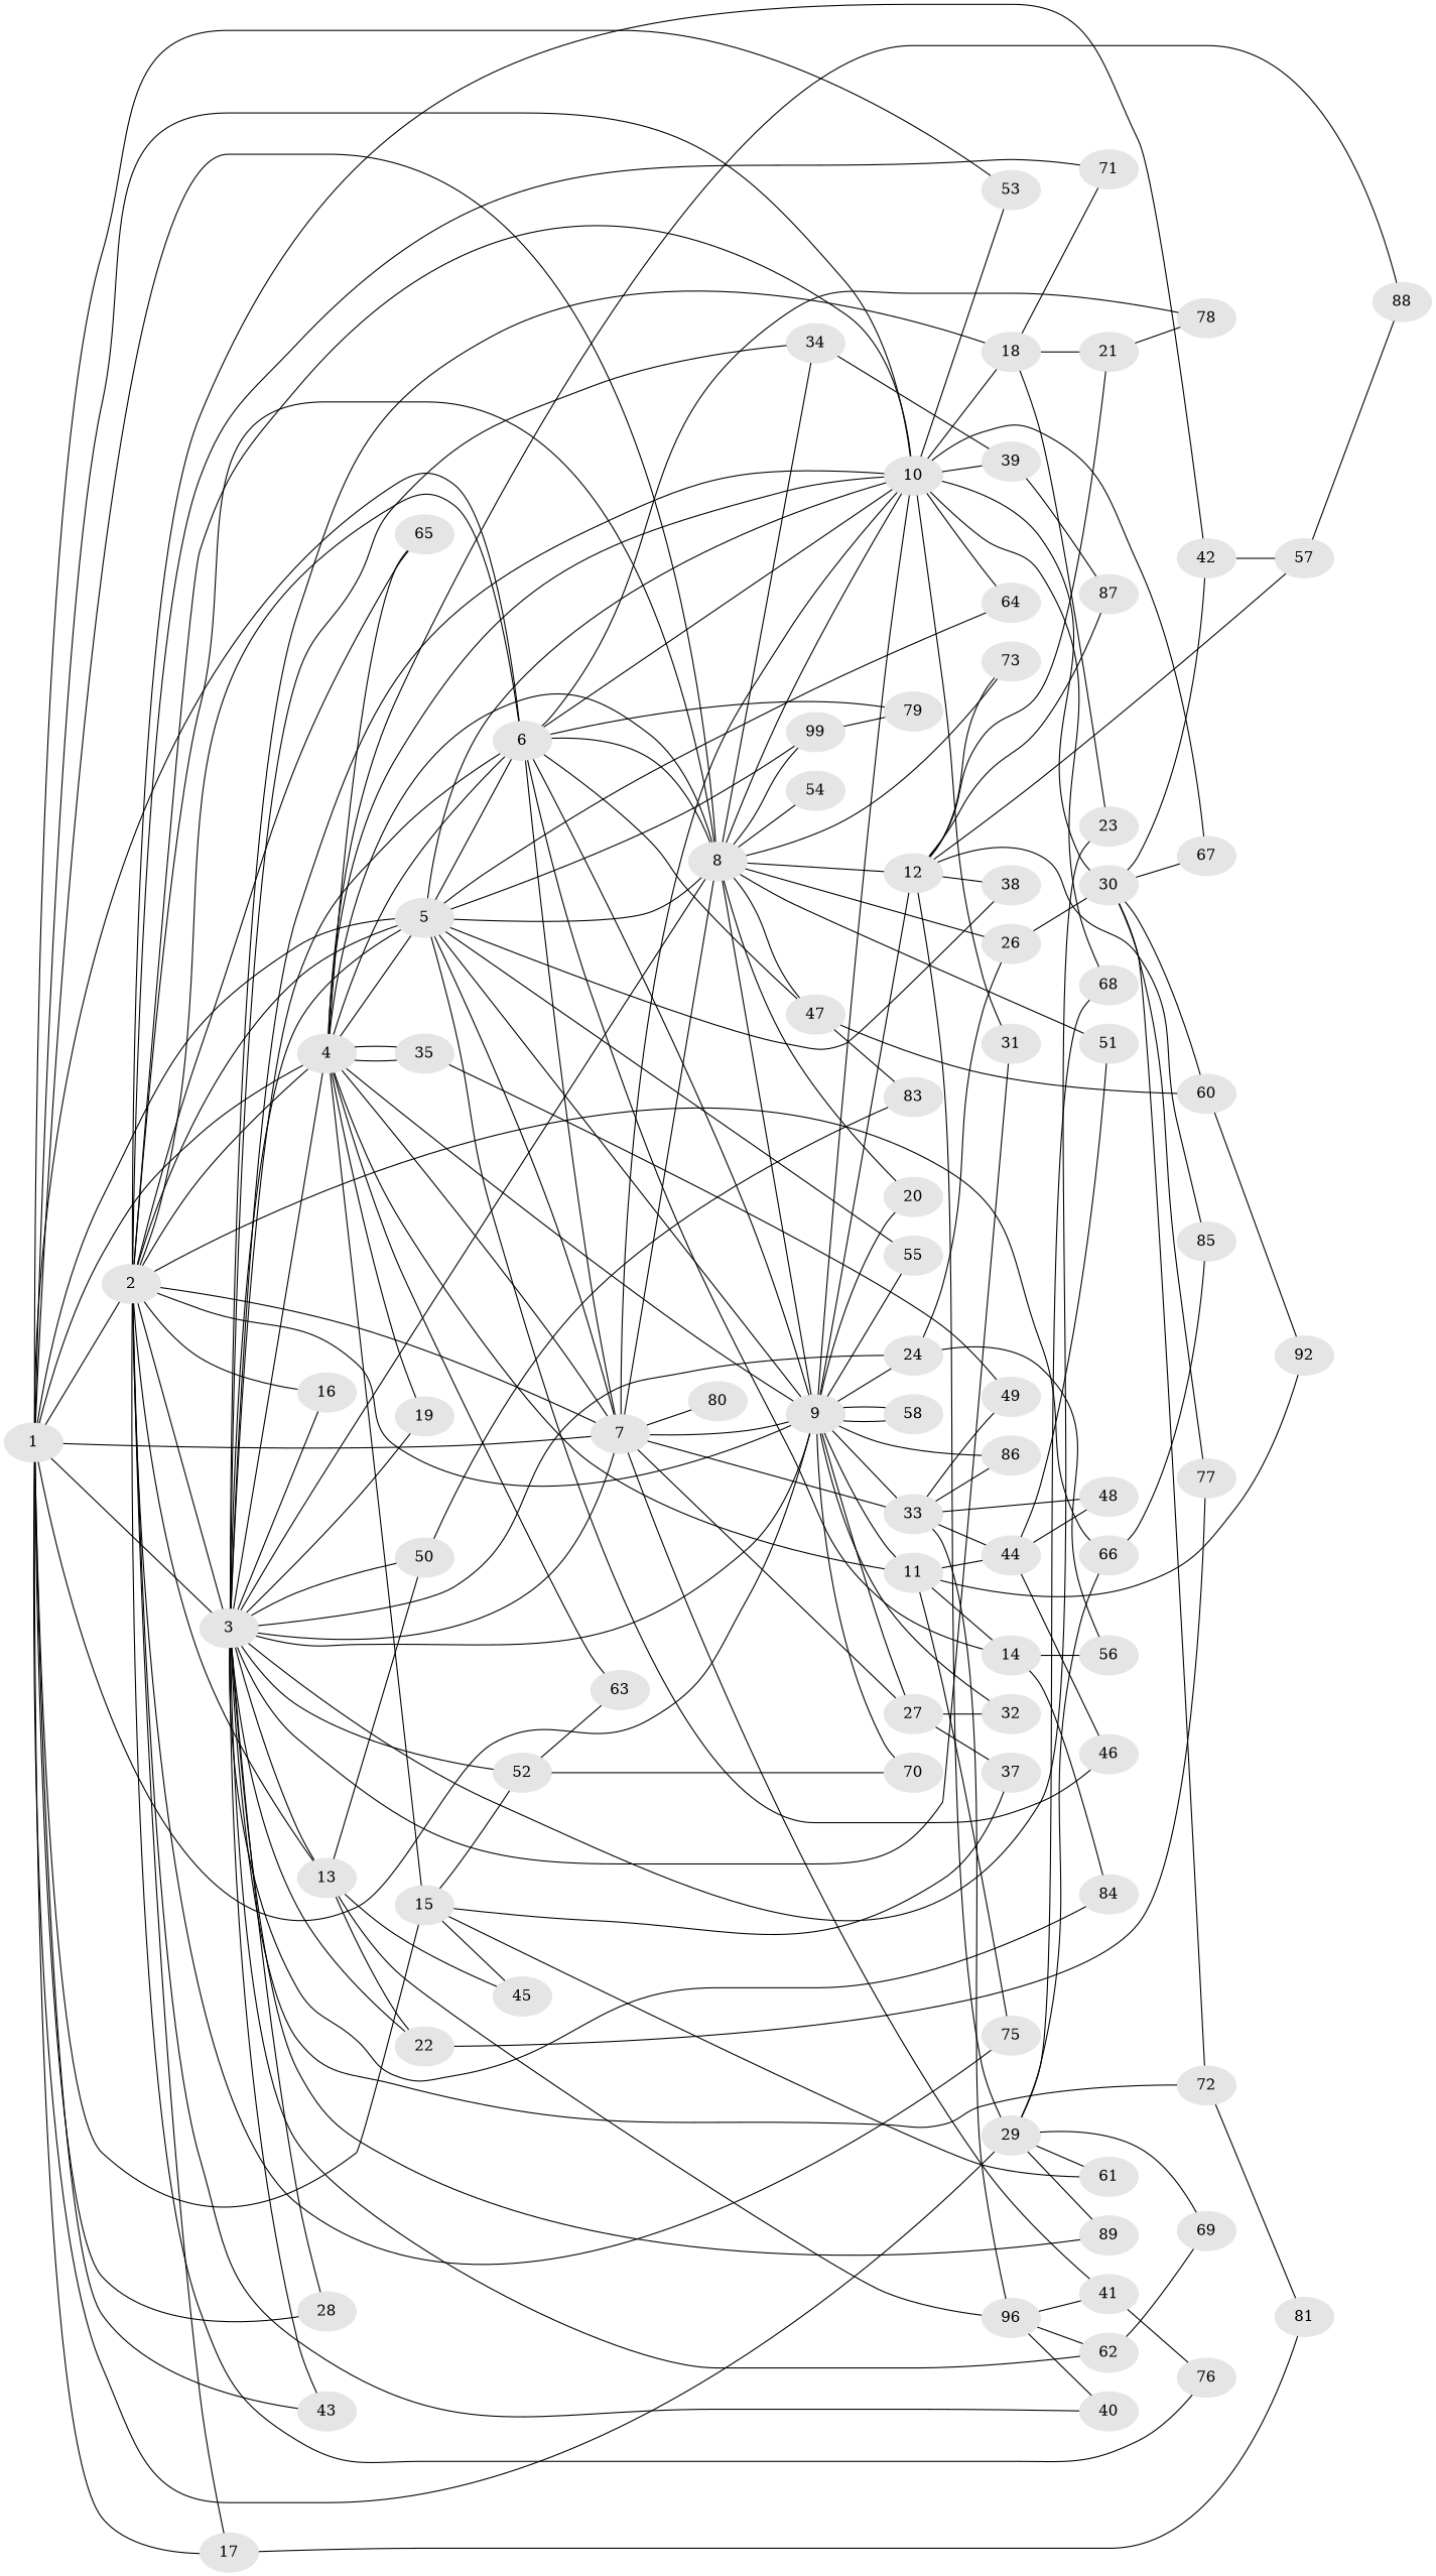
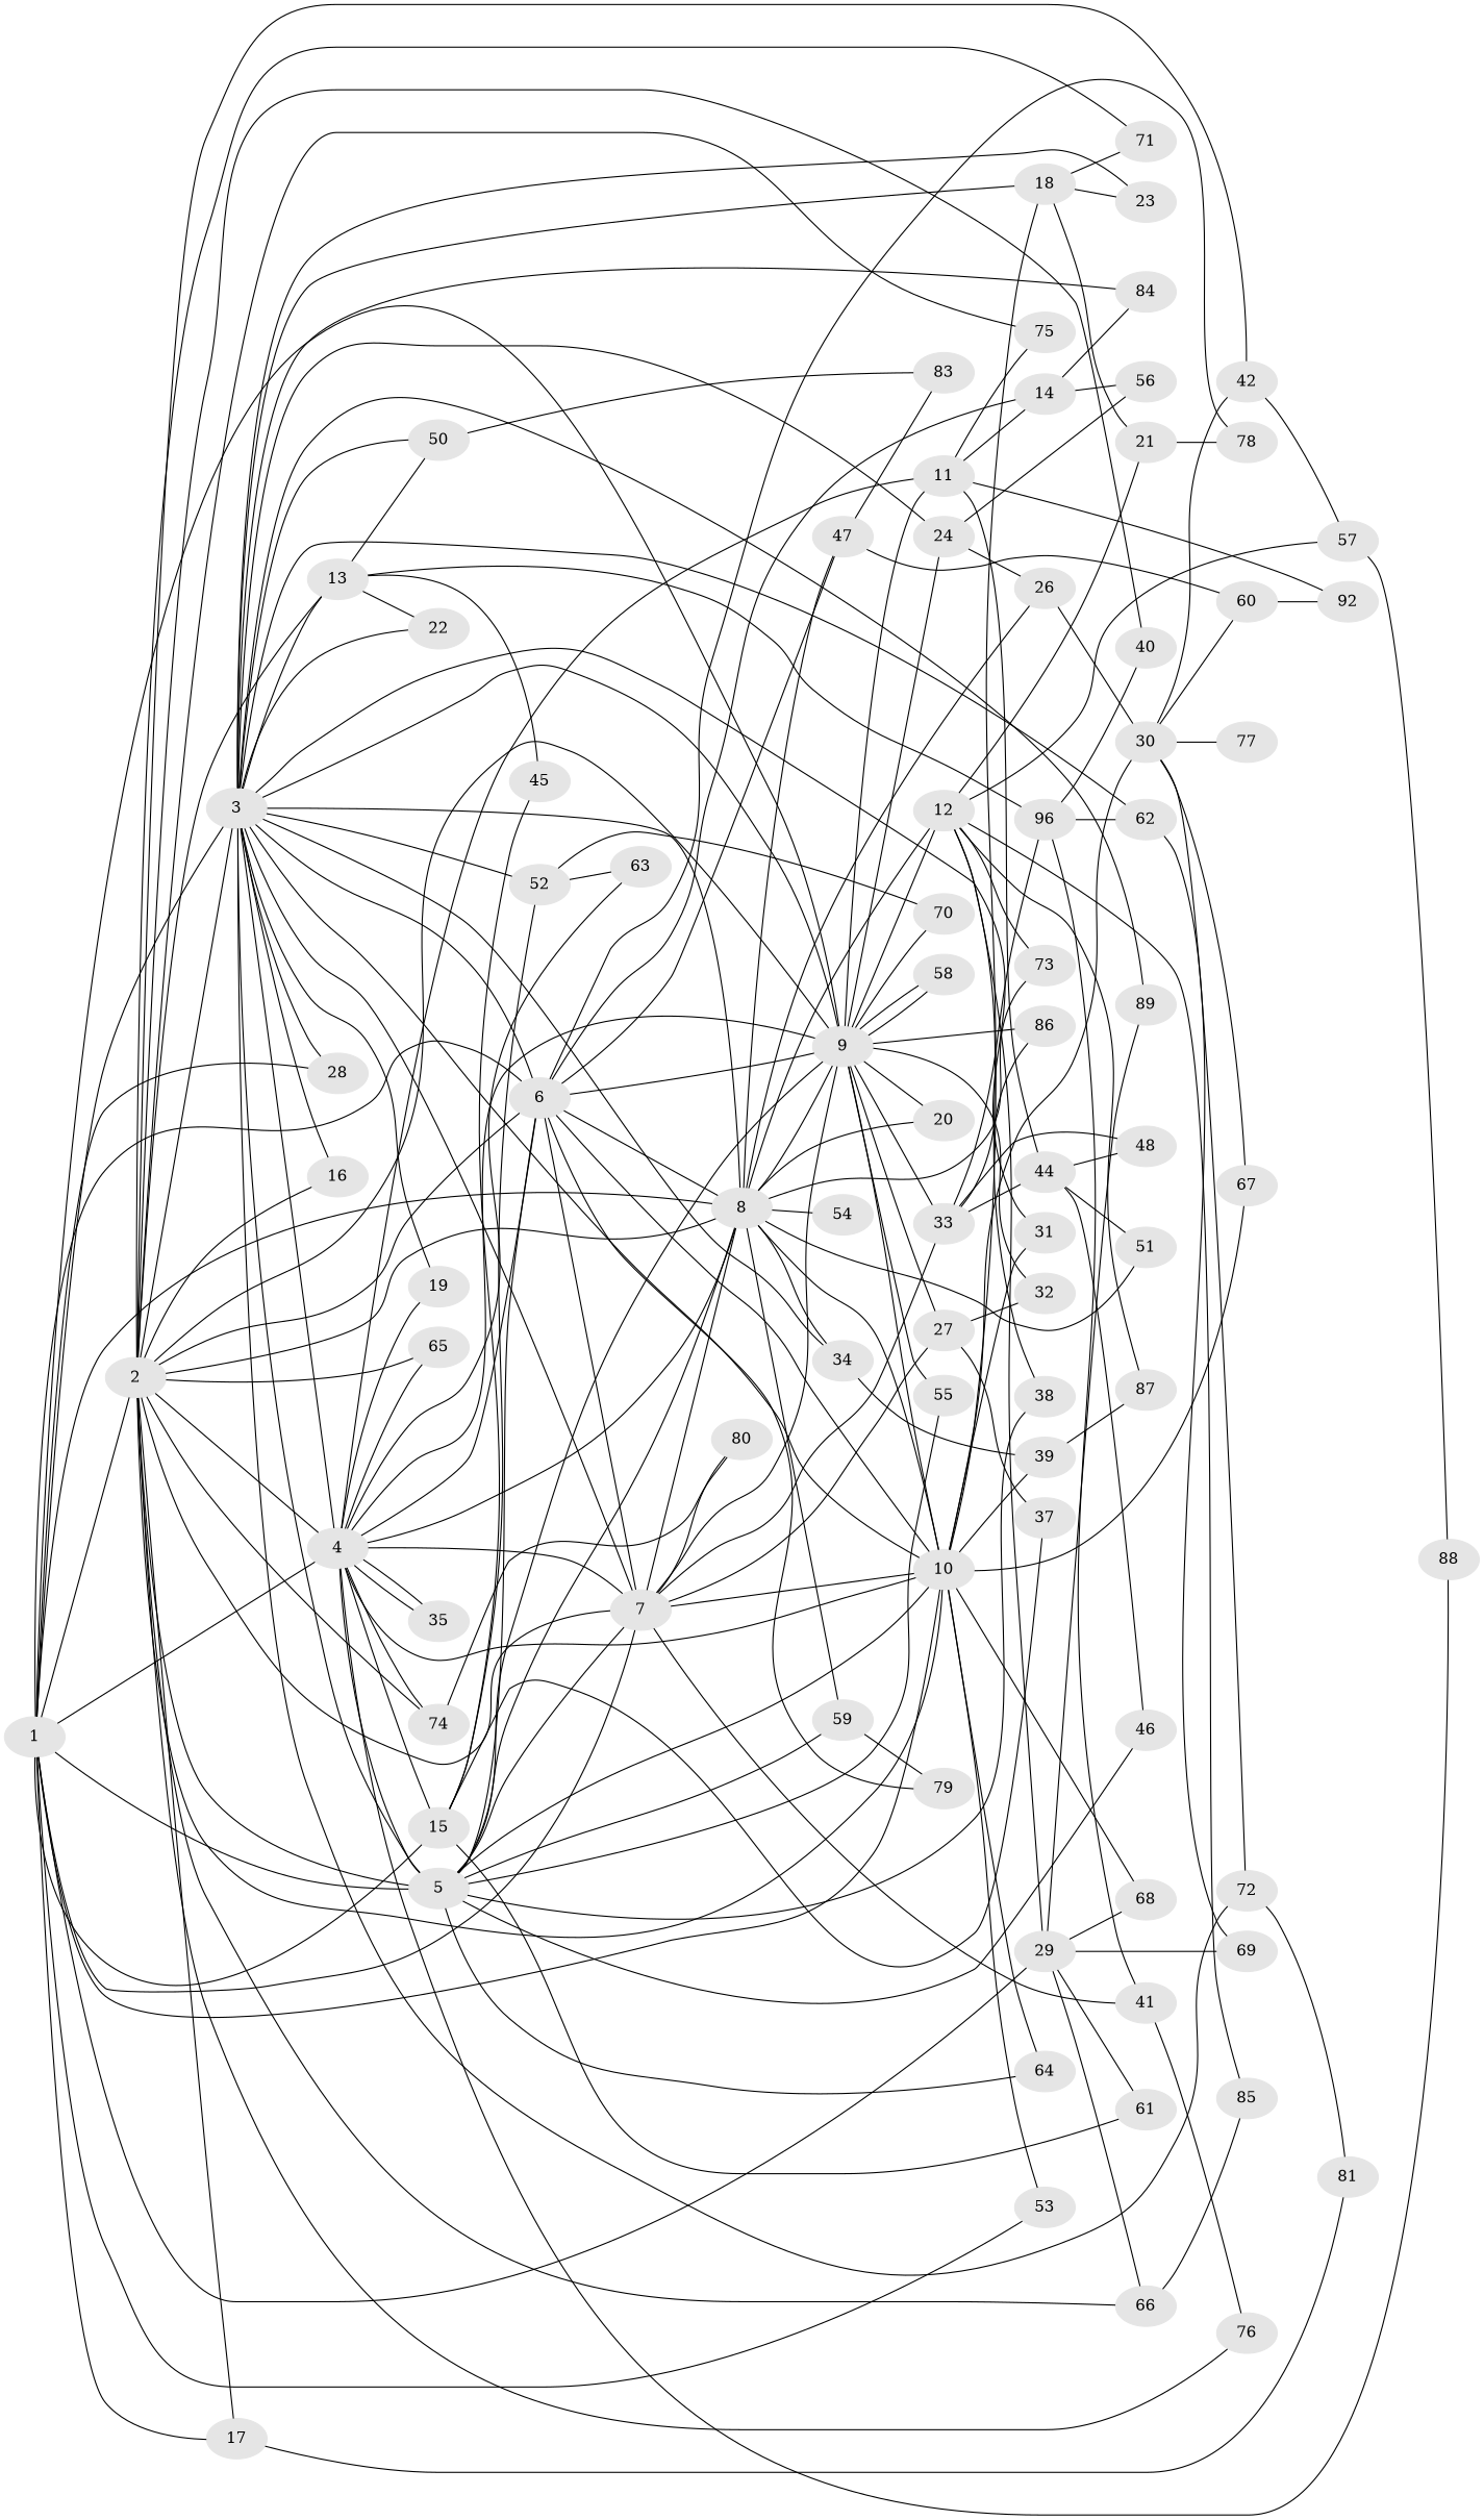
  graph {
    rankdir=LR
    node [color=gray90 style=filled]
    1
    2
    3
    4
    5
    6
    7
    8
    9
    10
    15
    17
    28
    29
-   43
    53
    13
    16
    40
    42
    65
    66
    71
+   74
    75
    76
    18
    19
    22
    23
    24
    31
    34
    50
    52
    62
    72
    84
    89
    11
    35
    63
    88
    38
    46
    55
-   59 [label=99]
+   59
    64
    14
    47
    78
    79
    27
    33
    41
    80
    12
    20
    26
    51
    54
    73
    32
    58
    70
    86
    30
    39
    67
    68
    45
    37
    61
    81
    69
    n76 [label=96]
    57
    85
    21
    77
    56
    83
    44
    n84 [label=92]
-   49
    60
    48
    87
    1 -- 2
    1 -- 3
    1 -- 4
    1 -- 5
    1 -- 6
    1 -- 7
    1 -- 8
    1 -- 9
    1 -- 10
    1 -- 15
    1 -- 17
    1 -- 28
    1 -- 29
-   1 -- 43
    1 -- 53
    2 -- 3
    2 -- 4
    2 -- 5
    2 -- 6
    2 -- 7
    2 -- 8
    2 -- 9
    2 -- 10
    2 -- 17
    2 -- 13
    2 -- 16
    2 -- 40
    2 -- 42
    2 -- 65
    2 -- 66
    2 -- 71
+   2 -- 74
    2 -- 75
    2 -- 76
    3 -- 4
    3 -- 5
    3 -- 6
    3 -- 7
    3 -- 8
    3 -- 9
    3 -- 10
    3 -- 28
-   3 -- 43
    3 -- 13
    3 -- 16
    3 -- 18
    3 -- 19
    3 -- 22
    3 -- 23
    3 -- 24
    3 -- 31
    3 -- 34
    3 -- 50
    3 -- 52
    3 -- 62
    3 -- 72
    3 -- 84
    3 -- 89
    4 -- 5
    4 -- 6
    4 -- 7
    4 -- 8
    4 -- 9
    4 -- 10
    4 -- 15
    4 -- 65
+   4 -- 74
    4 -- 19
    4 -- 11
    4 -- 35
    4 -- 35
    4 -- 63
    4 -- 88
    5 -- 6
    5 -- 7
    5 -- 8
    5 -- 9
    5 -- 10
    5 -- 38
    5 -- 46
    5 -- 55
    5 -- 59
    5 -- 64
    6 -- 7
    6 -- 8
    6 -- 9
    6 -- 10
    6 -- 14
    6 -- 47
    6 -- 78
    6 -- 79
    7 -- 8
    7 -- 9
    7 -- 10
    7 -- 27
    7 -- 33
    7 -- 41
    7 -- 80
    8 -- 9
    8 -- 10
    8 -- 34
    8 -- 59
    8 -- 47
    8 -- 12
    8 -- 20
    8 -- 26
    8 -- 51
    8 -- 54
    8 -- 73
    9 -- 10
    9 -- 24
    9 -- 11
    9 -- 55
    9 -- 27
    9 -- 33
    9 -- 12
    9 -- 20
    9 -- 32
    9 -- 58
    9 -- 58
    9 -- 70
    9 -- 86
    10 -- 53
    10 -- 18
    10 -- 31
    10 -- 64
    10 -- 30
    10 -- 39
    10 -- 67
    10 -- 68
    15 -- 52
    15 -- 45
    15 -- 37
    15 -- 61
    17 -- 81
    29 -- 66
    29 -- 89
    29 -- 68
    29 -- 61
    29 -- 69
    13 -- 22
    13 -- 50
    13 -- 45
    13 -- n76
    42 -- 57
    66 -- 85
+   74 -- 80
    18 -- 71
    18 -- 23
    18 -- 21
-   22 -- 77
    24 -- 26
    24 -- 56
    34 -- 39
    50 -- 83
    52 -- 63
    52 -- 70
    62 -- 69
    72 -- 81
    11 -- 75
    11 -- 14
    11 -- 44
    11 -- n84
-   35 -- 49
    59 -- 79
    14 -- 84
    14 -- 56
    47 -- 83
    47 -- 60
    27 -- 32
    27 -- 37
    33 -- 86
    33 -- n76
    33 -- 44
-   33 -- 49
    33 -- 48
    41 -- 76
    12 -- 29
    12 -- 38
    12 -- 73
    12 -- 57
    12 -- 85
    12 -- 21
    12 -- 87
    26 -- 30
    30 -- 42
    30 -- 72
    30 -- 67
    30 -- 77
    30 -- 60
    39 -- 87
    n76 -- 40
    n76 -- 62
    n76 -- 41
    57 -- 88
    21 -- 78
    44 -- 46
    44 -- 51
    44 -- 48
    60 -- n84
  }
